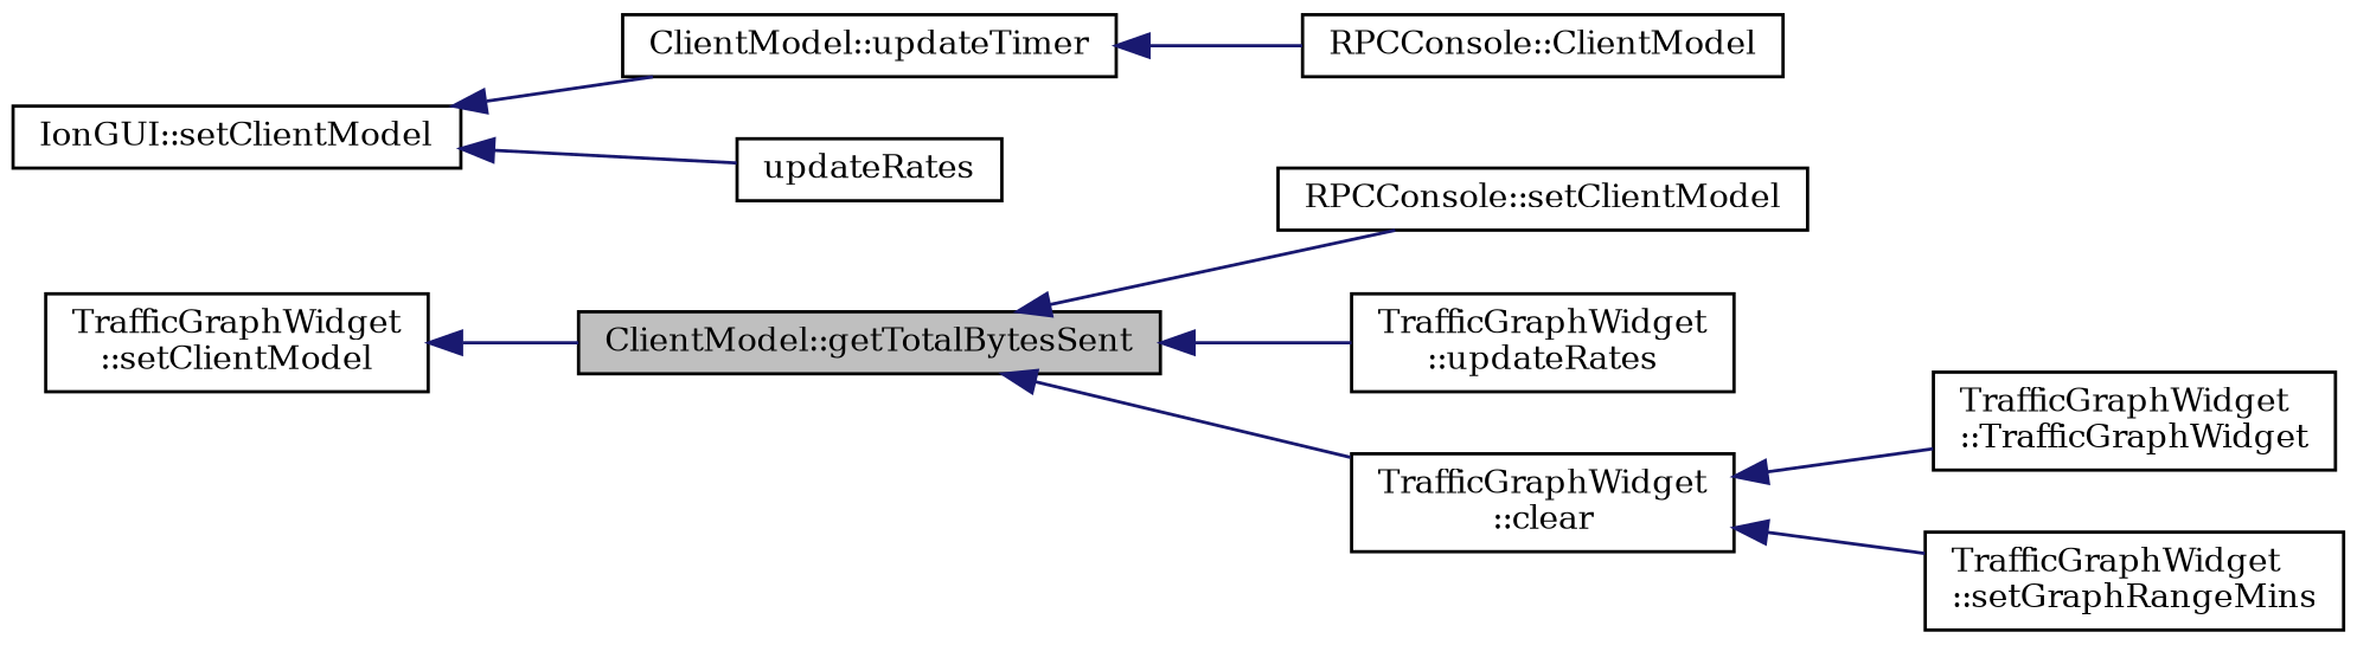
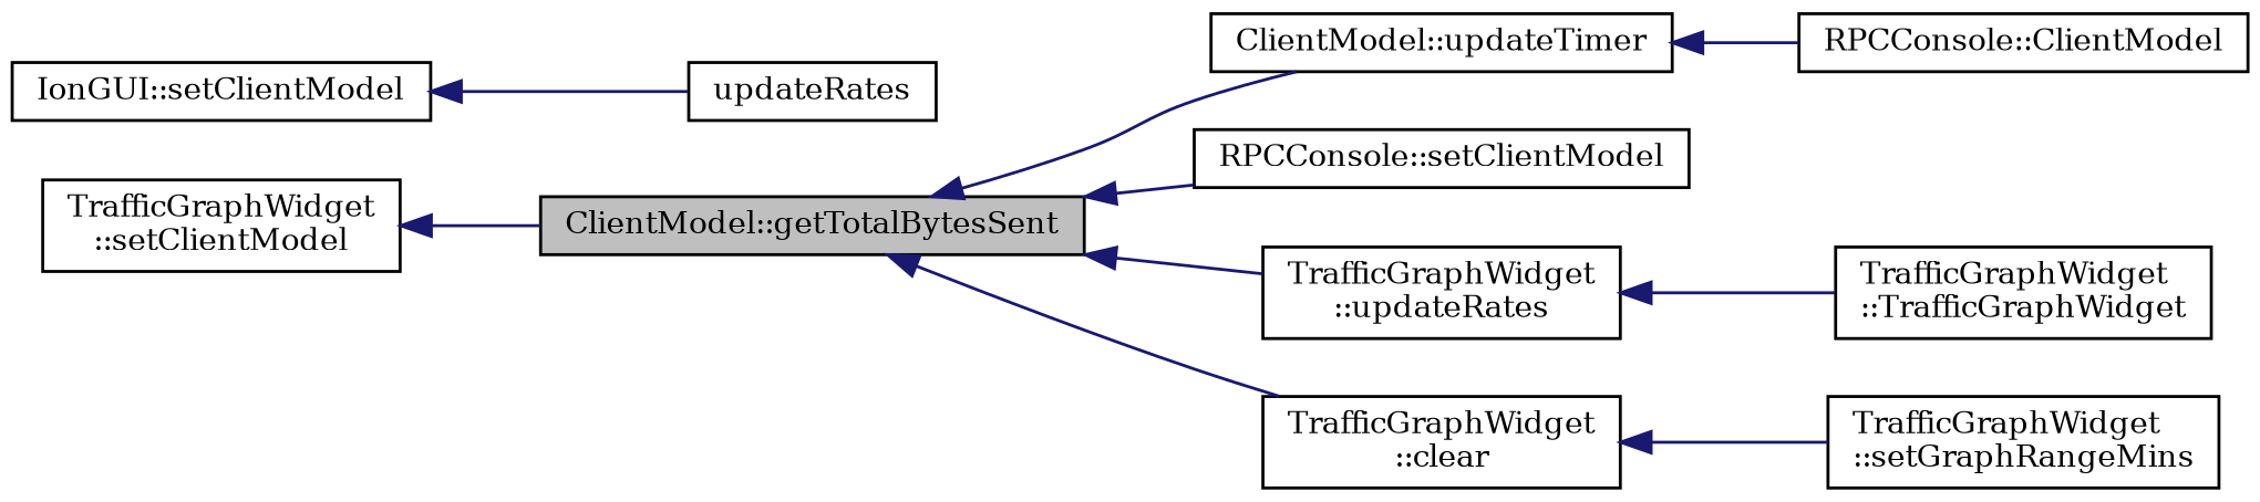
  digraph {
    fontname="DejaVu Serif"
    rankdir=LR
    node [color=black fillcolor=white fontname="DejaVu Serif" fontsize=10 shape=record style=filled]
    edge [color=midnightblue dir=back fontname="DejaVu Serif" fontsize=10 labelfontname=Helvetica labelfontsize=10 style=solid]
    n1 [fillcolor=grey75 fontcolor=black height=0.2 label="ClientModel::getTotalBytesSent" width=0.4]
    n2 [height=0.2 label="ClientModel::updateTimer" width=0.4]
    n3 [height=0.2 label="RPCConsole::setClientModel" width=0.4]
    n4 [height=0.2 label="TrafficGraphWidget\l::updateRates" width=0.4]
    n5 [height=0.2 label="TrafficGraphWidget\l::clear" width=0.4]
    n6 [height=0.2 label="RPCConsole::ClientModel" width=0.4]
    n7 [height=0.2 label="TrafficGraphWidget\l::setClientModel" width=0.4]
    n8 [height=0.2 label="TrafficGraphWidget\l::TrafficGraphWidget" width=0.4]
    n9 [height=0.2 label="TrafficGraphWidget\l::setGraphRangeMins" width=0.4]
    n10 [height=0.2 label="IonGUI::setClientModel" width=0.4]
    n11 [height=0.2 label=updateRates width=0.4]
-   n10 -> n2
+   n1 -> n2
    n1 -> n3
    n1 -> n4
    n1 -> n5
    n2 -> n6
-   n5 -> n8
+   n4 -> n8
    n5 -> n9
    n7 -> n1
    n10 -> n11
  }
